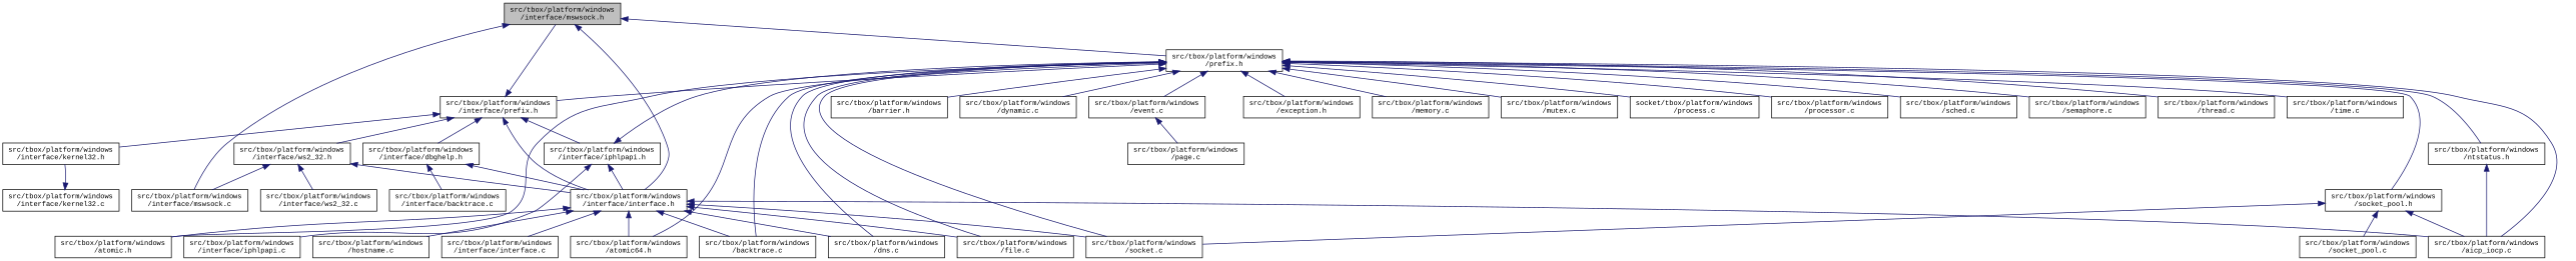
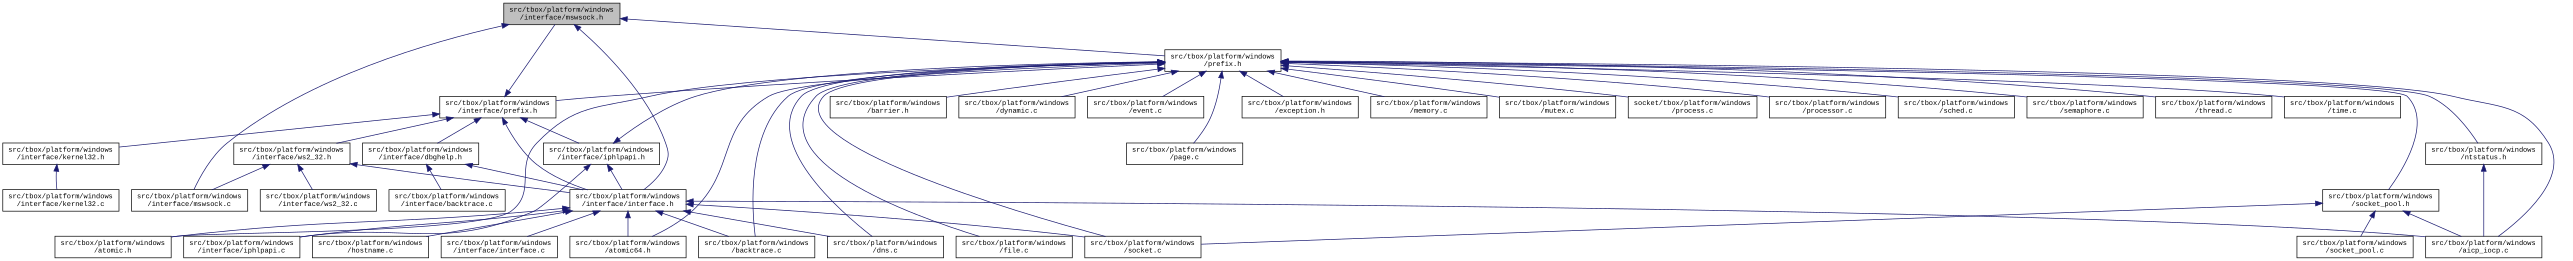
  digraph {
    node [color=black fillcolor=white fontname=CourierNew fontsize=10 shape=record style=filled]
    edge [color=midnightblue dir=back fontname=CourierNew fontsize=10 labelfontname=CourierNew labelfontsize=10 style=solid]
    n1 [fillcolor=grey75 fontcolor=black height=0.2 label="src/tbox/platform/windows\l/interface/mswsock.h" width=0.4]
    n2 [height=0.2 label="src/tbox/platform/windows\l/prefix.h" width=0.4]
    n3 [height=0.2 label="src/tbox/platform/windows\l/interface/interface.h" width=0.4]
    n4 [height=0.2 label="src/tbox/platform/windows\l/interface/mswsock.c" width=0.4]
    n5 [height=0.2 label="src/tbox/platform/windows\l/aicp_iocp.c" width=0.4]
    n6 [height=0.2 label="src/tbox/platform/windows\l/interface/prefix.h" width=0.4]
    n7 [height=0.2 label="src/tbox/platform/windows\l/atomic.h" width=0.4]
    n8 [height=0.2 label="src/tbox/platform/windows\l/atomic64.h" width=0.4]
    n9 [height=0.2 label="src/tbox/platform/windows\l/backtrace.c" width=0.4]
    n10 [height=0.2 label="src/tbox/platform/windows\l/dns.c" width=0.4]
    n11 [height=0.2 label="src/tbox/platform/windows\l/file.c" width=0.4]
    n12 [height=0.2 label="src/tbox/platform/windows\l/socket.c" width=0.4]
    n13 [height=0.2 label="src/tbox/platform/windows\l/ntstatus.h" width=0.4]
    n14 [height=0.2 label="src/tbox/platform/windows\l/socket_pool.h" width=0.4]
    n15 [height=0.2 label="src/tbox/platform/windows\l/barrier.h" width=0.4]
    n16 [height=0.2 label="src/tbox/platform/windows\l/dynamic.c" width=0.4]
    n17 [height=0.2 label="src/tbox/platform/windows\l/event.c" width=0.4]
    n18 [height=0.2 label="src/tbox/platform/windows\l/exception.h" width=0.4]
    n19 [height=0.2 label="src/tbox/platform/windows\l/memory.c" width=0.4]
    n20 [height=0.2 label="src/tbox/platform/windows\l/mutex.c" width=0.4]
    n21 [height=0.2 label="src/tbox/platform/windows\l/page.c" width=0.4]
    n22 [height=0.2 label="socket/tbox/platform/windows\l/process.c" width=0.4]
    n23 [height=0.2 label="src/tbox/platform/windows\l/processor.c" width=0.4]
    n24 [height=0.2 label="src/tbox/platform/windows\l/sched.c" width=0.4]
    n25 [height=0.2 label="src/tbox/platform/windows\l/semaphore.c" width=0.4]
    n26 [height=0.2 label="src/tbox/platform/windows\l/thread.c" width=0.4]
    n27 [height=0.2 label="src/tbox/platform/windows\l/time.c" width=0.4]
    n28 [height=0.2 label="src/tbox/platform/windows\l/hostname.c" width=0.4]
    n29 [height=0.2 label="src/tbox/platform/windows\l/interface/interface.c" width=0.4]
    n30 [height=0.2 label="src/tbox/platform/windows\l/interface/ws2_32.h" width=0.4]
    n31 [height=0.2 label="src/tbox/platform/windows\l/interface/dbghelp.h" width=0.4]
    n32 [height=0.2 label="src/tbox/platform/windows\l/interface/kernel32.h" width=0.4]
    n33 [height=0.2 label="src/tbox/platform/windows\l/interface/iphlpapi.h" width=0.4]
    n34 [height=0.2 label="src/tbox/platform/windows\l/socket_pool.c" width=0.4]
    n35 [height=0.2 label="src/tbox/platform/windows\l/interface/ws2_32.c" width=0.4]
    n36 [height=0.2 label="src/tbox/platform/windows\l/interface/backtrace.c" width=0.4]
    n37 [height=0.2 label="src/tbox/platform/windows\l/interface/kernel32.c" width=0.4]
    n38 [height=0.2 label="src/tbox/platform/windows\l/interface/iphlpapi.c" width=0.4]
    n1 -> n2
    n1 -> n3
    n1 -> n4
    n2 -> n5
    n2 -> n6
    n2 -> n7
    n2 -> n8
    n2 -> n9
    n2 -> n10
    n2 -> n11
    n2 -> n12
    n2 -> n13
    n2 -> n14
    n2 -> n15
    n2 -> n16
    n2 -> n17
    n2 -> n18
    n2 -> n19
    n2 -> n20
-   n17 -> n21
+   n2 -> n21
    n2 -> n22
    n2 -> n23
    n2 -> n24
    n2 -> n25
    n2 -> n26
    n2 -> n27
    n3 -> n5
    n3 -> n7
    n3 -> n8
    n3 -> n9
    n3 -> n10
-   n3 -> n11
+   n3 -> n38
    n3 -> n12
    n3 -> n28
    n3 -> n29
    n6 -> n1
    n6 -> n3
    n6 -> n30
    n6 -> n31
    n6 -> n32
    n6 -> n33
    n13 -> n5
    n14 -> n5
    n14 -> n12
    n14 -> n34
    n30 -> n3
    n30 -> n4
    n30 -> n35
    n31 -> n3
    n31 -> n36
-   n37 -> n32
+   n32 -> n37
    n33 -> n2
    n33 -> n3
    n33 -> n38
  }
